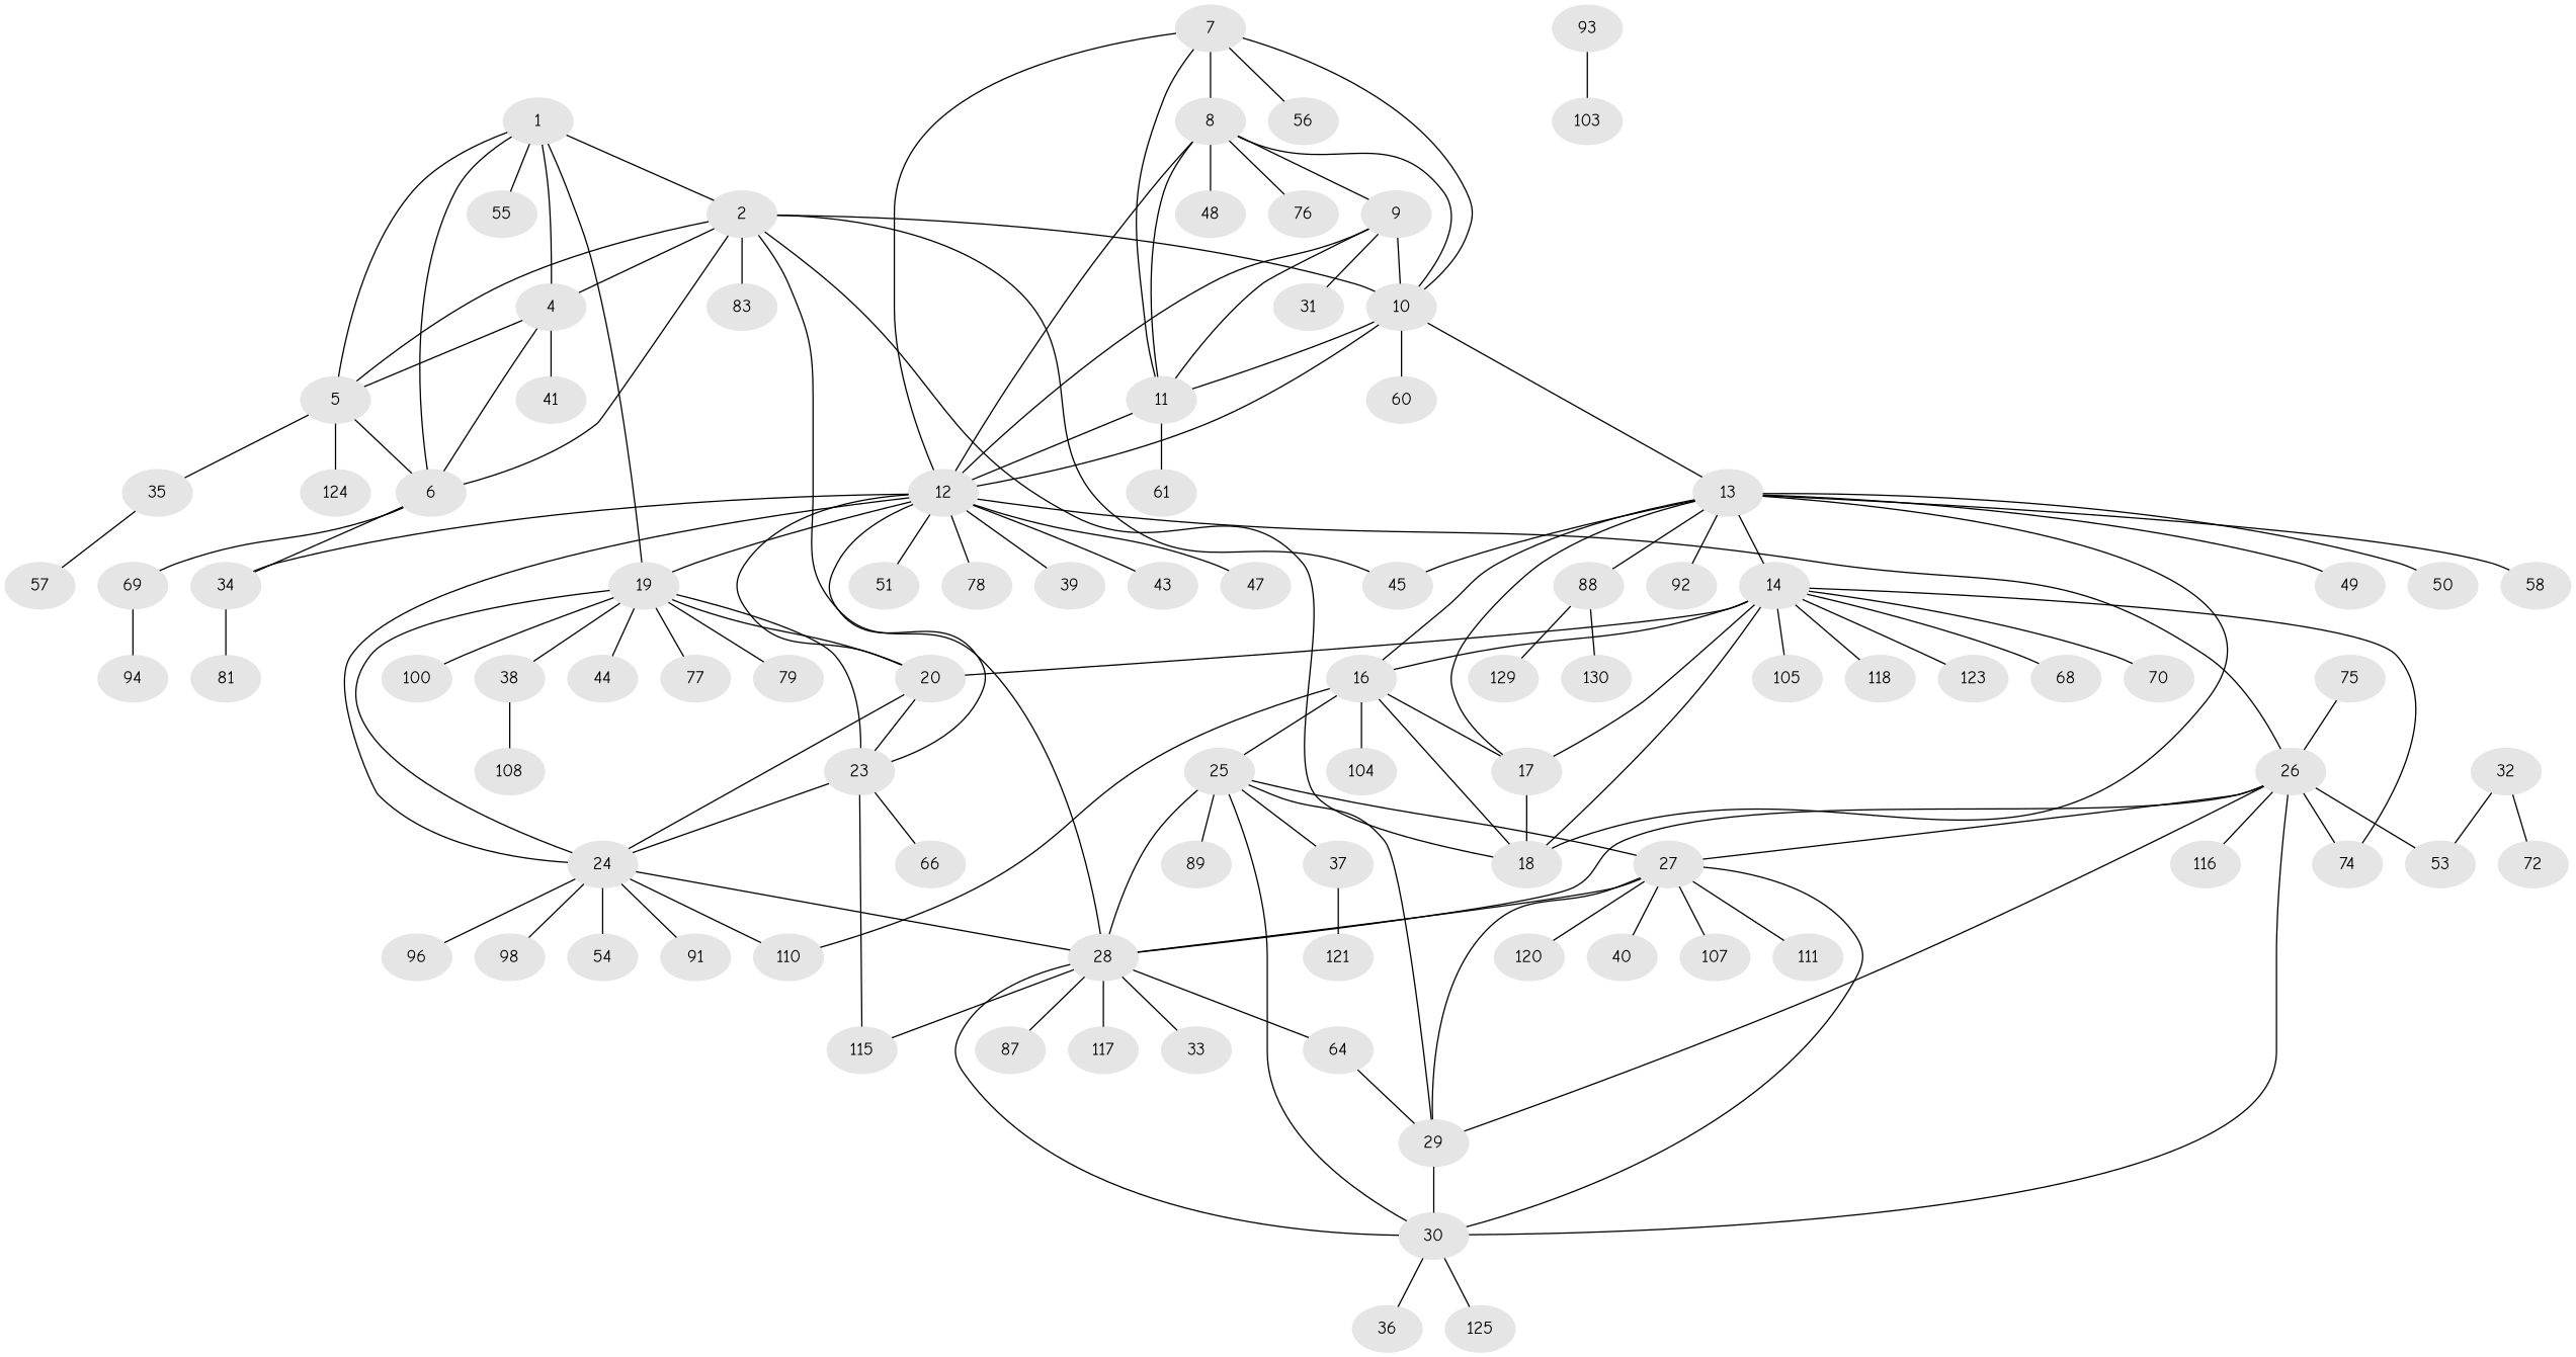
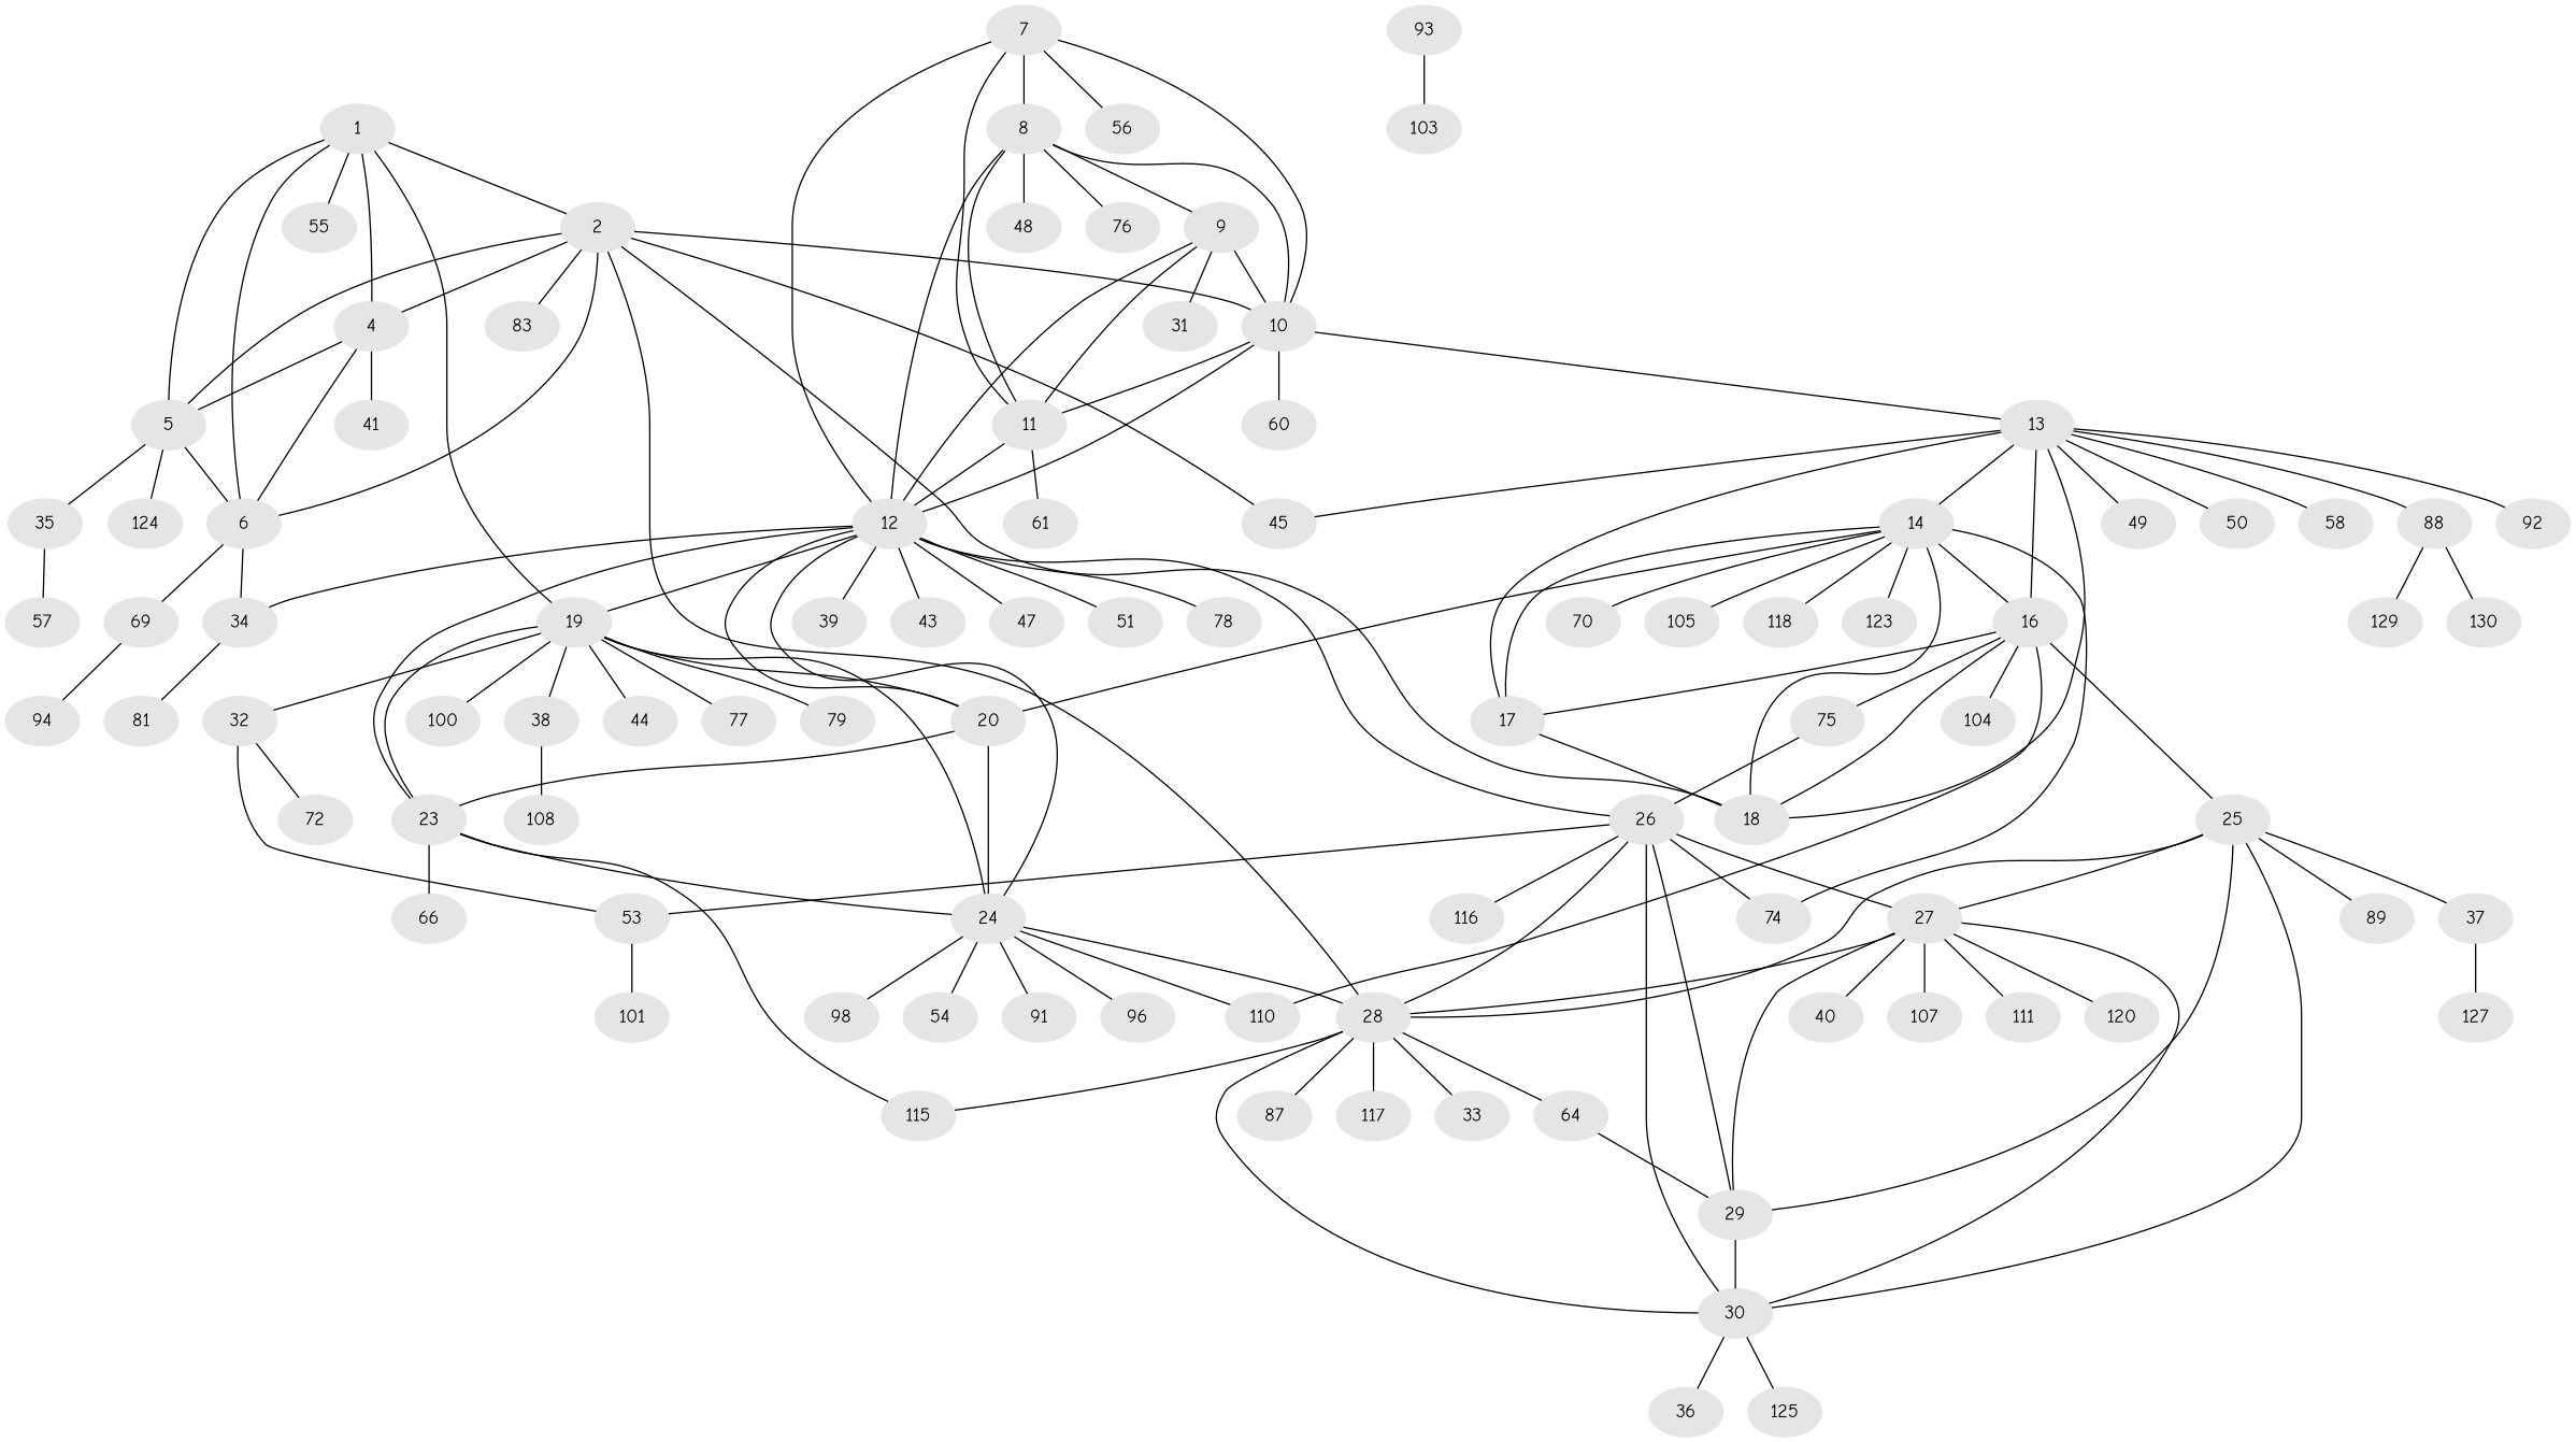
  graph {
    fontname="Comic Neue"
    node [color=gray90 fontname="Comic Neue" style=filled]
    edge [fontname="Comic Neue"]
    1 [super="+3"]
    2 [super="+109"]
    4 [super="+86"]
    5 [super="+113"]
    6
    19 [super="+22"]
    55
    10 [super="+71"]
    18 [super="+106"]
    28 [super="+59"]
    45
    83
    41
    35 [super="+52"]
    124
    34
    69 [super="+95"]
    20 [super="+42"]
    23 [super="+128"]
    24 [super="+65"]
    32
    38 [super="+73"]
    44
    77
    79
    100
    11 [super="+102"]
    12 [super="+21"]
    13 [super="+82"]
    60
    115
    30 [super="+62"]
    33
    64
    87
    117
    57
    81
    94
    8 [super="+40"]
    9
    48
    76 [super="+85"]
    7
    56 [super="+122"]
    31
    61 [super="+126"]
    26 [super="+112"]
    39 [super="+99"]
    43
    47
    51
    78
    14 [super="+15"]
    16 [super="+84"]
    17 [super="+63"]
    49
    50
    58 [super="+127"]
    88 [super="+97"]
    92
    66 [super="+90"]
    110
    54
    91
    96
    98
    74
    27 [super="+67"]
    29
    53
    116
-   68
    70
    105
    118
    123
    25 [super="+114"]
    75
    104 [super="+119"]
    129
    130
    37
    89
    72
    108
    n87 [label=40]
    107
    111
    120
    36
    125
-   121
+   121 [label=127]
+   101
    93
    103
    1 -- 2 [weight=2]
    1 -- 4 [weight=2]
    1 -- 5 [weight=2]
    1 -- 6 [weight=2]
    1 -- 19
    1 -- 55
    2 -- 4
    2 -- 5
    2 -- 6
    2 -- 10 [weight=2]
    2 -- 18
    2 -- 28
    2 -- 45
    2 -- 83
    4 -- 5
    4 -- 6
    4 -- 41
    5 -- 6
    5 -- 35
    5 -- 124
    6 -- 34
    6 -- 69
    19 -- 20 [weight=2]
    19 -- 23 [weight=2]
    19 -- 24 [weight=2]
+   19 -- 32
    19 -- 38
    19 -- 44
    19 -- 77
    19 -- 79
    19 -- 100
    10 -- 11
    10 -- 12
    10 -- 13
    10 -- 60
    28 -- 115
    28 -- 30
    28 -- 33
    28 -- 64
    28 -- 87
    28 -- 117
    35 -- 57
    34 -- 81
    69 -- 94
    20 -- 23
    20 -- 24
    23 -- 24
    23 -- 115
    23 -- 66
    24 -- 28
    24 -- 110
    24 -- 54
    24 -- 91
    24 -- 96
    24 -- 98
    32 -- 53
    32 -- 72
    38 -- 108
    11 -- 12
    11 -- 61
    12 -- 19 [weight=2]
    12 -- 34
    12 -- 20
    12 -- 23
    12 -- 24
    12 -- 26
    12 -- 39
    12 -- 43
    12 -- 47
    12 -- 51
    12 -- 78
    13 -- 18
    13 -- 45
    13 -- 14 [weight=2]
    13 -- 16
    13 -- 17
    13 -- 49
    13 -- 50
    13 -- 58
    13 -- 88
    13 -- 92
    30 -- 36
    30 -- 125
    64 -- 29
    8 -- 10
    8 -- 11
    8 -- 12
    8 -- 9
    8 -- 48
    8 -- 76
    9 -- 10
    9 -- 11
    9 -- 12
    9 -- 31
    7 -- 10
    7 -- 11
    7 -- 12
    7 -- 8
    7 -- 56
    26 -- 28
    26 -- 30
    26 -- 74
    26 -- 27
    26 -- 29
    26 -- 53
    26 -- 116
    14 -- 18 [weight=2]
    14 -- 20
    14 -- 16 [weight=2]
    14 -- 17 [weight=2]
    14 -- 74
-   14 -- 68
    14 -- 70
    14 -- 105
    14 -- 118
    14 -- 123
    16 -- 18
    16 -- 17
    16 -- 110
    16 -- 25
+   16 -- 75
    16 -- 104
    17 -- 18
    88 -- 129
    88 -- 130
    27 -- 28
    27 -- 30
    27 -- 29
    27 -- n87
    27 -- 107
    27 -- 111
    27 -- 120
    29 -- 30
+   53 -- 101
    25 -- 28
    25 -- 30
    25 -- 27
    25 -- 29
    25 -- 37
    25 -- 89
    75 -- 26
    37 -- 121
    93 -- 103
  }
